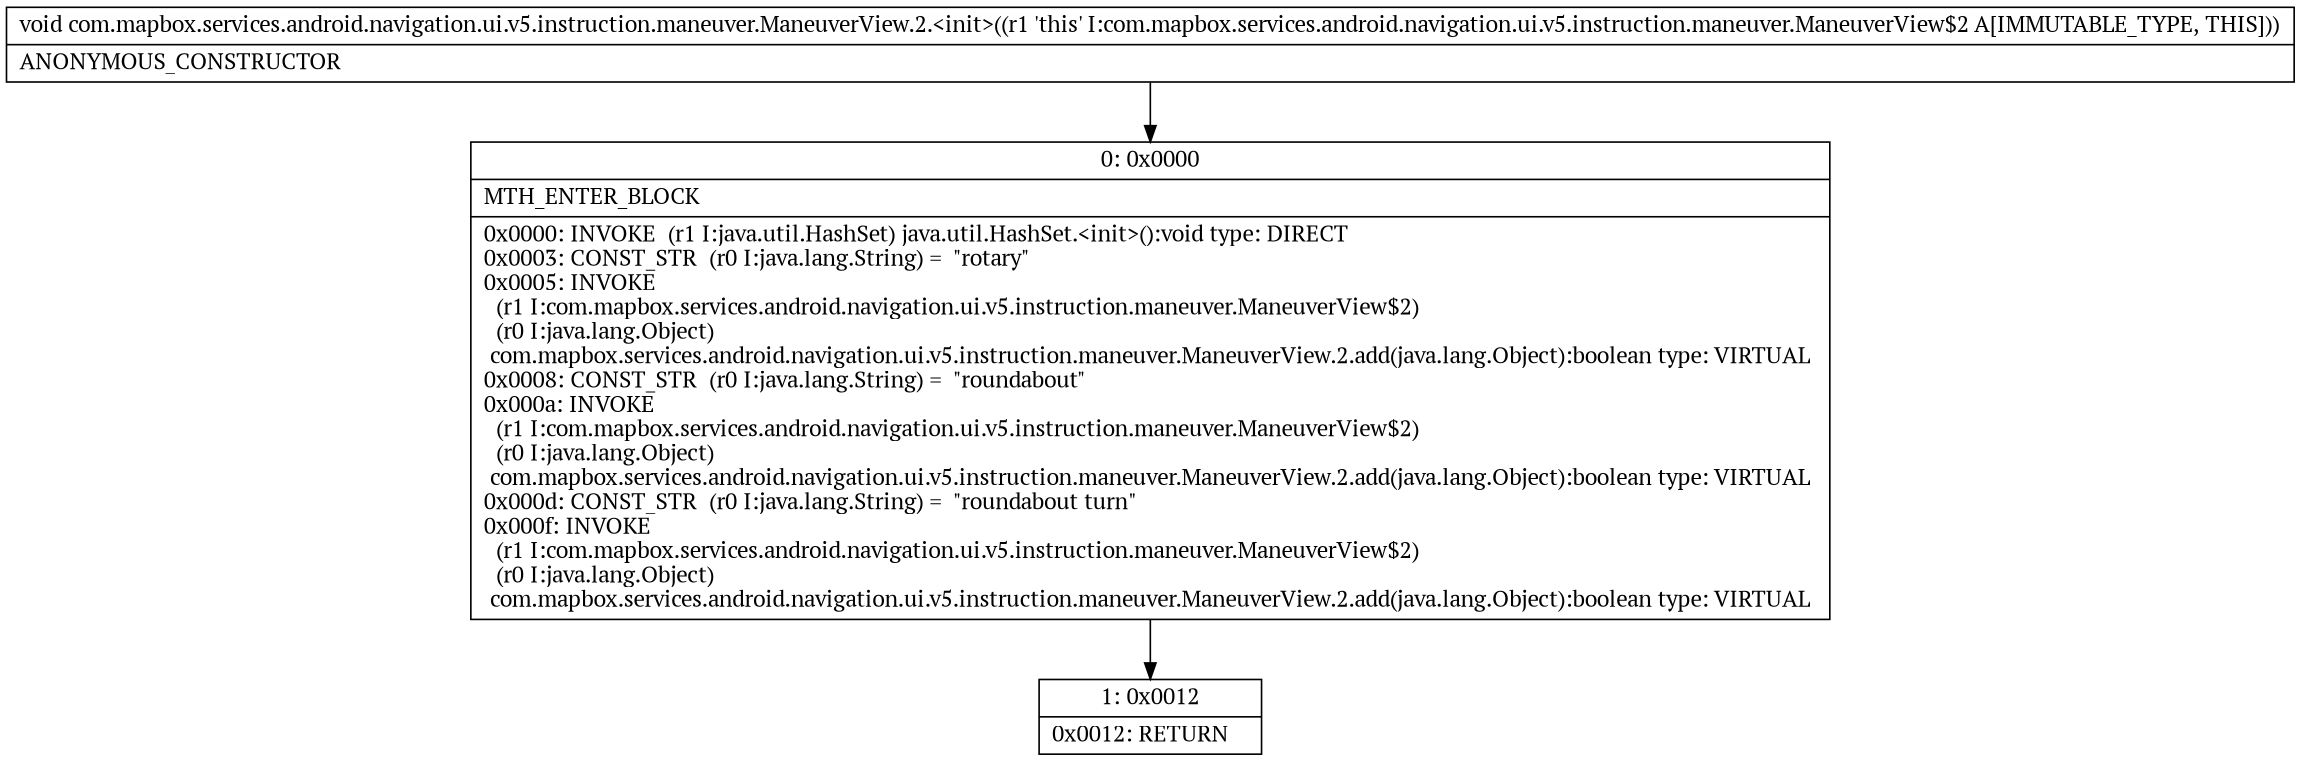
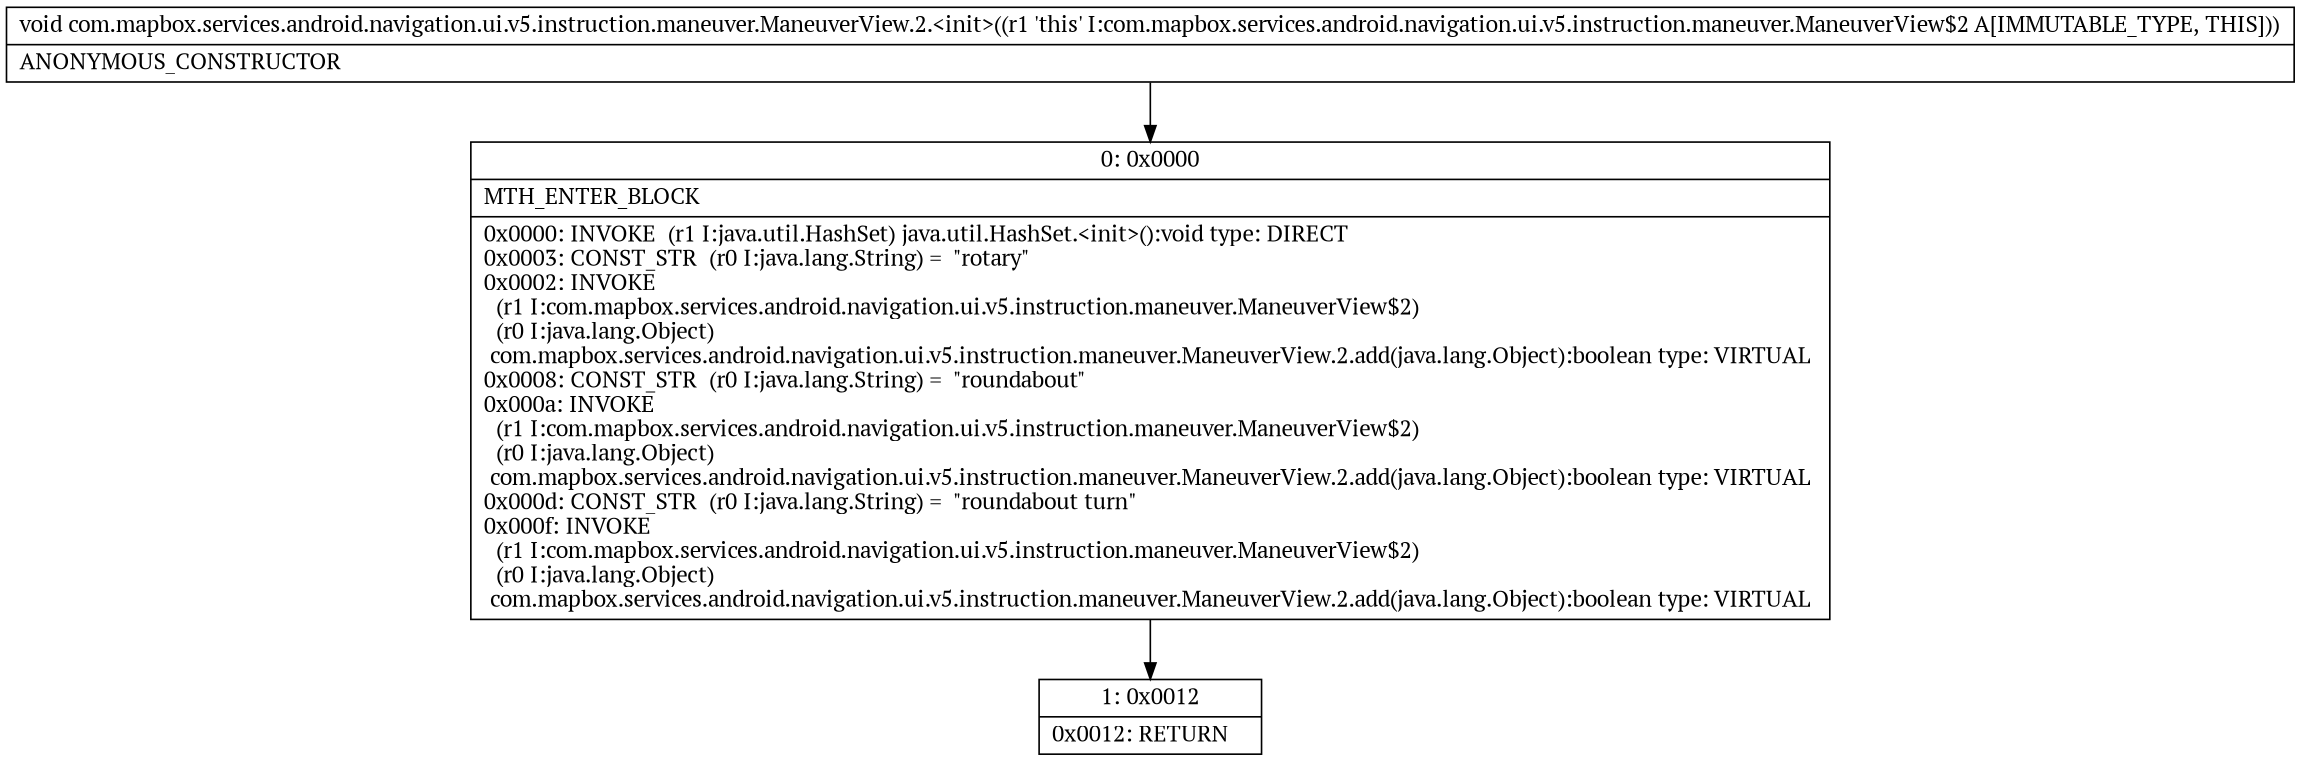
  digraph {
    fontname="PT Serif"
    node [shape=record fontname="PT Serif"]
    edge [fontname="PT Serif"]
-   n1 [label="{0\:\ 0x0000|MTH_ENTER_BLOCK\l|0x0000: INVOKE  (r1 I:java.util.HashSet) java.util.HashSet.\<init\>():void type: DIRECT \l0x0003: CONST_STR  (r0 I:java.lang.String) =  \"rotary\" \l0x0005: INVOKE  \l  (r1 I:com.mapbox.services.android.navigation.ui.v5.instruction.maneuver.ManeuverView$2)\l  (r0 I:java.lang.Object)\l com.mapbox.services.android.navigation.ui.v5.instruction.maneuver.ManeuverView.2.add(java.lang.Object):boolean type: VIRTUAL \l0x0008: CONST_STR  (r0 I:java.lang.String) =  \"roundabout\" \l0x000a: INVOKE  \l  (r1 I:com.mapbox.services.android.navigation.ui.v5.instruction.maneuver.ManeuverView$2)\l  (r0 I:java.lang.Object)\l com.mapbox.services.android.navigation.ui.v5.instruction.maneuver.ManeuverView.2.add(java.lang.Object):boolean type: VIRTUAL \l0x000d: CONST_STR  (r0 I:java.lang.String) =  \"roundabout turn\" \l0x000f: INVOKE  \l  (r1 I:com.mapbox.services.android.navigation.ui.v5.instruction.maneuver.ManeuverView$2)\l  (r0 I:java.lang.Object)\l com.mapbox.services.android.navigation.ui.v5.instruction.maneuver.ManeuverView.2.add(java.lang.Object):boolean type: VIRTUAL \l}"]
+   n1 [label="{0\:\ 0x0000|MTH_ENTER_BLOCK\l|0x0000: INVOKE  (r1 I:java.util.HashSet) java.util.HashSet.\<init\>():void type: DIRECT \l0x0003: CONST_STR  (r0 I:java.lang.String) =  \"rotary\" \l0x0002: INVOKE  \l  (r1 I:com.mapbox.services.android.navigation.ui.v5.instruction.maneuver.ManeuverView$2)\l  (r0 I:java.lang.Object)\l com.mapbox.services.android.navigation.ui.v5.instruction.maneuver.ManeuverView.2.add(java.lang.Object):boolean type: VIRTUAL \l0x0008: CONST_STR  (r0 I:java.lang.String) =  \"roundabout\" \l0x000a: INVOKE  \l  (r1 I:com.mapbox.services.android.navigation.ui.v5.instruction.maneuver.ManeuverView$2)\l  (r0 I:java.lang.Object)\l com.mapbox.services.android.navigation.ui.v5.instruction.maneuver.ManeuverView.2.add(java.lang.Object):boolean type: VIRTUAL \l0x000d: CONST_STR  (r0 I:java.lang.String) =  \"roundabout turn\" \l0x000f: INVOKE  \l  (r1 I:com.mapbox.services.android.navigation.ui.v5.instruction.maneuver.ManeuverView$2)\l  (r0 I:java.lang.Object)\l com.mapbox.services.android.navigation.ui.v5.instruction.maneuver.ManeuverView.2.add(java.lang.Object):boolean type: VIRTUAL \l}"]
    n2 [label="{1\:\ 0x0012|0x0012: RETURN   \l}"]
    n3 [label="{void com.mapbox.services.android.navigation.ui.v5.instruction.maneuver.ManeuverView.2.\<init\>((r1 'this' I:com.mapbox.services.android.navigation.ui.v5.instruction.maneuver.ManeuverView$2 A[IMMUTABLE_TYPE, THIS]))  | ANONYMOUS_CONSTRUCTOR\l}"]
    n1 -> n2
    n3 -> n1
  }
